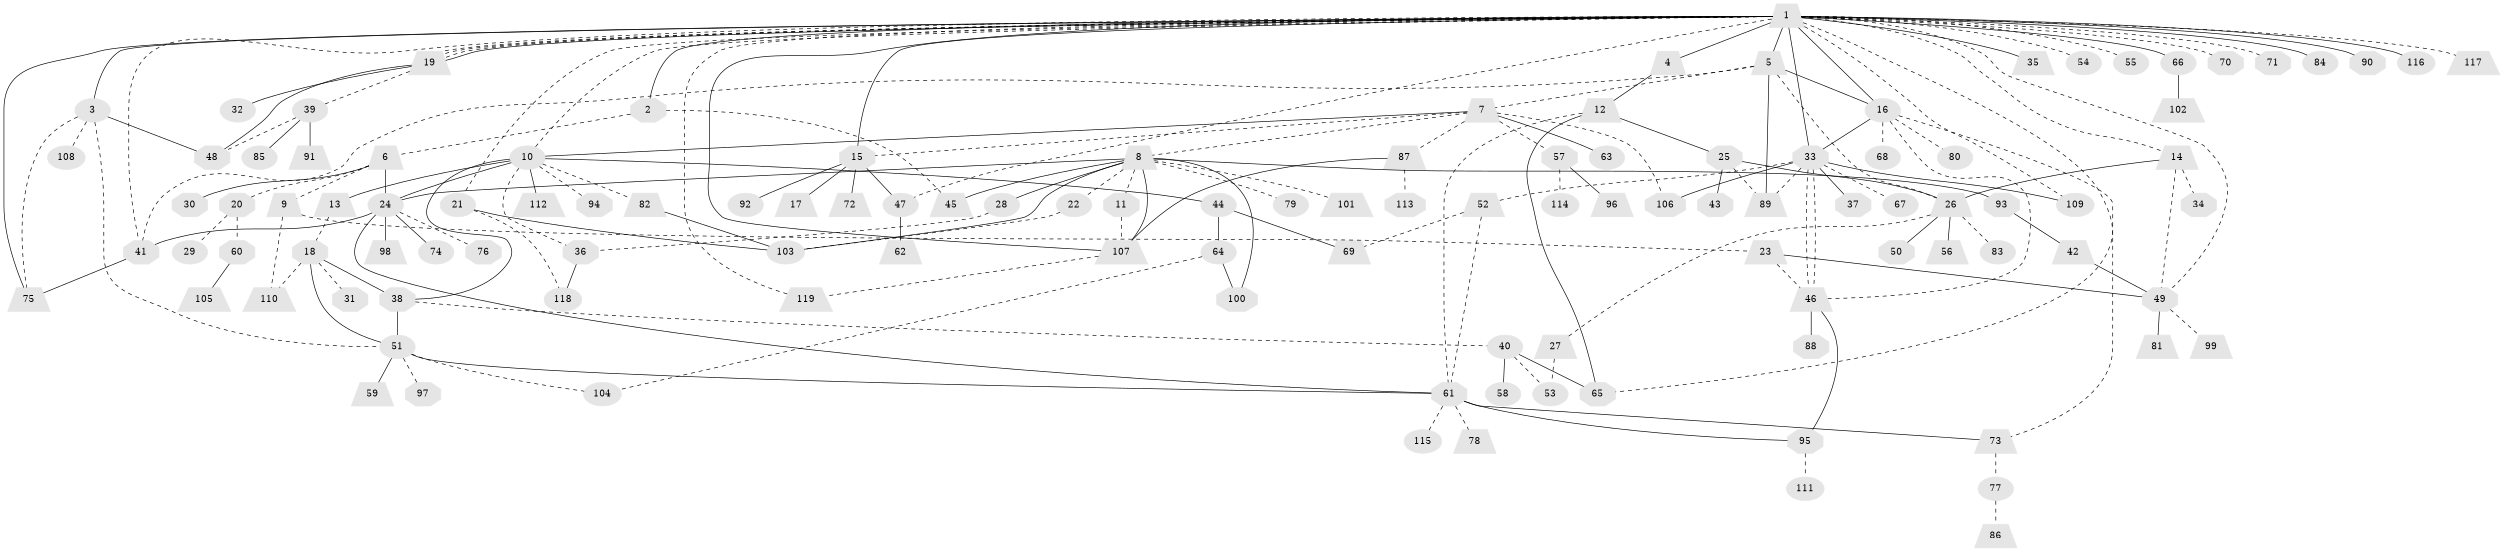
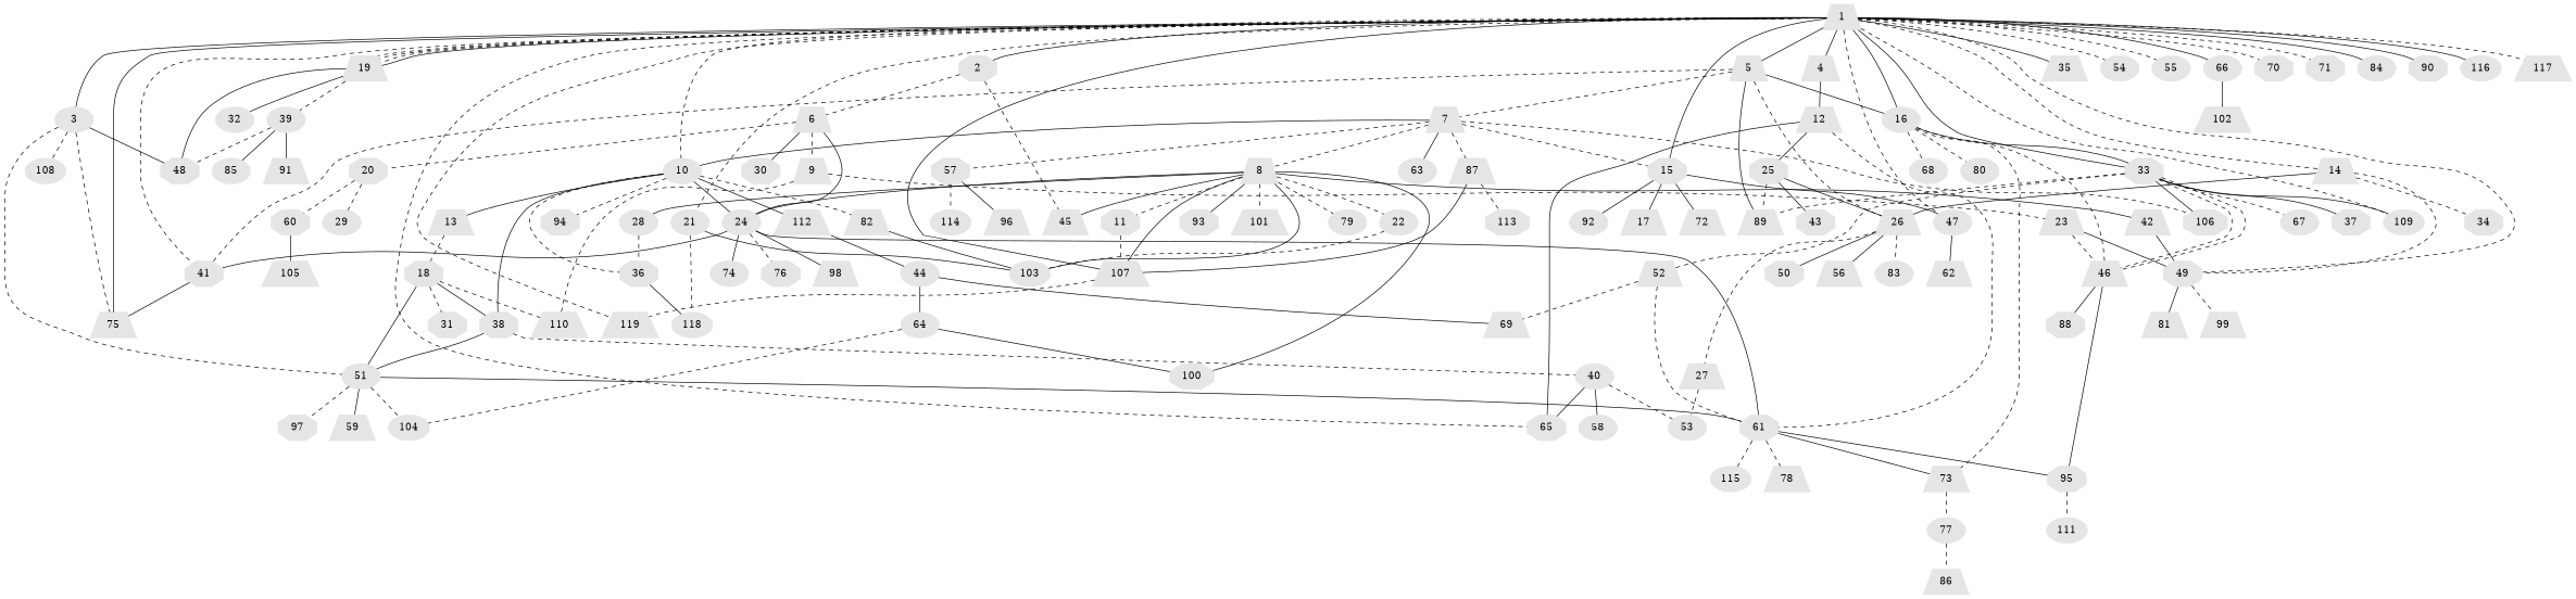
  graph {
    node [color=gray90 shape=trapezium style=filled]
    edge [style=dashed]
    2 [shape=octagon]
    1
    3 [shape=ellipse]
    4
    5
    10 [shape=ellipse]
    14
    15 [shape=octagon]
    16 [shape=ellipse]
    19
    21 [shape=ellipse]
    33 [shape=octagon]
    35
    41 [shape=octagon]
    47 [shape=ellipse]
    49 [shape=octagon]
    54 [shape=ellipse]
    55 [shape=ellipse]
    65 [shape=octagon]
    66 [shape=ellipse]
    70 [shape=octagon]
    71 [shape=octagon]
    75
    84 [shape=ellipse]
    90 [shape=octagon]
    107
    109 [shape=ellipse]
    116 [shape=ellipse]
    117
    119
    6
    45
    48 [shape=octagon]
    51 [shape=ellipse]
    108 [shape=ellipse]
    12
    7
    26
    89
    24 [shape=ellipse]
    13
    36 [shape=octagon]
    38 [shape=octagon]
    44 [shape=ellipse]
    82
    94 [shape=octagon]
    112
    34 [shape=octagon]
    17
    72
    92 [shape=ellipse]
    46
    68 [shape=ellipse]
    73
    80 [shape=ellipse]
    32 [shape=ellipse]
    39 [shape=ellipse]
    103 [shape=ellipse]
    118 [shape=ellipse]
    106 [shape=octagon]
    37 [shape=octagon]
    52
    67 [shape=ellipse]
    62
    81
    99
    102
    9
    20 [shape=octagon]
    30 [shape=octagon]
    61 [shape=octagon]
    59
    97 [shape=octagon]
    104 [shape=ellipse]
    25 [shape=octagon]
    8
    57 [shape=octagon]
    63 [shape=ellipse]
    87
    27
    50 [shape=octagon]
    56
    83 [shape=ellipse]
    23
    110
    29 [shape=ellipse]
    60 [shape=octagon]
    74 [shape=ellipse]
    76 [shape=octagon]
    98
    11 [shape=octagon]
    22 [shape=ellipse]
    28 [shape=ellipse]
    42
    79 [shape=ellipse]
    93 [shape=octagon]
    100 [shape=octagon]
    101
    96
    114 [shape=ellipse]
    113 [shape=octagon]
    18 [shape=octagon]
    40 [shape=ellipse]
    64 [shape=ellipse]
    69
    43 [shape=octagon]
    95 [shape=octagon]
    78
    115 [shape=ellipse]
    31 [shape=octagon]
    88 [shape=octagon]
    77 [shape=ellipse]
    85 [shape=ellipse]
    91
    105
    53 [shape=ellipse]
    58 [shape=ellipse]
    111 [shape=ellipse]
    86
    2 -- 6
    2 -- 45
    1 -- 2 [style=solid]
    1 -- 3 [style=solid]
    1 -- 4 [style=solid]
    1 -- 5 [style=solid]
    1 -- 10
    1 -- 14
    1 -- 15 [style=solid]
    1 -- 16 [style=solid]
    1 -- 19
    1 -- 19
    1 -- 19
    1 -- 19 [style=solid]
    1 -- 21
    1 -- 33 [style=solid]
    1 -- 35 [style=solid]
    1 -- 41
    1 -- 47
    1 -- 49
    1 -- 54
    1 -- 55
    1 -- 65
    1 -- 66 [style=solid]
    1 -- 70
    1 -- 71
    1 -- 75 [style=solid]
    1 -- 84 [style=solid]
    1 -- 90 [style=solid]
    1 -- 107 [style=solid]
    1 -- 109
    1 -- 116 [style=solid]
    1 -- 117
    1 -- 119
    3 -- 75
    3 -- 48 [style=solid]
    3 -- 51
    3 -- 108
    4 -- 12 [style=solid]
    5 -- 16 [style=solid]
    5 -- 41
    5 -- 7
    5 -- 26
    5 -- 89 [style=solid]
    10 -- 24 [style=solid]
    10 -- 13 [style=solid]
    10 -- 36
    10 -- 38 [style=solid]
-   10 -- 44 [style=solid]
+   112 -- 44 [style=solid]
    10 -- 82
    10 -- 94
    10 -- 112 [style=solid]
    14 -- 49
    14 -- 26 [style=solid]
    14 -- 34
    15 -- 47 [style=solid]
    15 -- 17 [style=solid]
    15 -- 72 [style=solid]
    15 -- 92 [style=solid]
    16 -- 33 [style=solid]
    16 -- 46
    16 -- 68
    16 -- 73
    16 -- 80
    19 -- 48 [style=solid]
    19 -- 32 [style=solid]
    19 -- 39
    21 -- 103 [style=solid]
    21 -- 118
    33 -- 109 [style=solid]
    33 -- 89
    33 -- 46
    33 -- 46
    33 -- 106 [style=solid]
    33 -- 37 [style=solid]
    33 -- 52
    33 -- 67
    41 -- 75 [style=solid]
    47 -- 62 [style=solid]
    49 -- 81 [style=solid]
    49 -- 99
    66 -- 102 [style=solid]
    107 -- 119
    6 -- 24 [style=solid]
    6 -- 9
    6 -- 20
    6 -- 30 [style=solid]
    51 -- 61 [style=solid]
    51 -- 59 [style=solid]
    51 -- 97
    51 -- 104
    12 -- 65 [style=solid]
    12 -- 61
    12 -- 25 [style=solid]
    7 -- 10 [style=solid]
    7 -- 15
    7 -- 106
    7 -- 8
    7 -- 57
    7 -- 63 [style=solid]
    7 -- 87
    26 -- 27
    26 -- 50 [style=solid]
    26 -- 56 [style=solid]
    26 -- 83
    24 -- 41 [style=solid]
    24 -- 61 [style=solid]
    24 -- 74 [style=solid]
    24 -- 76
    24 -- 98 [style=solid]
    13 -- 18
    36 -- 118 [style=solid]
    38 -- 51 [style=solid]
    38 -- 40
    44 -- 64 [style=solid]
    44 -- 69 [style=solid]
    82 -- 103 [style=solid]
    46 -- 95 [style=solid]
    46 -- 88 [style=solid]
    73 -- 77
    39 -- 48
    39 -- 85 [style=solid]
    39 -- 91 [style=solid]
    52 -- 61
    52 -- 69
    9 -- 23
    9 -- 110
    20 -- 29
    20 -- 60
    61 -- 73 [style=solid]
    61 -- 95 [style=solid]
    61 -- 78
    61 -- 115
    25 -- 26 [style=solid]
    25 -- 89
    25 -- 43 [style=solid]
    8 -- 107 [style=solid]
    8 -- 45 [style=solid]
    8 -- 24 [style=solid]
    8 -- 103 [style=solid]
    8 -- 11
    8 -- 22
    8 -- 28 [style=solid]
-   93 -- 42 [style=solid]
+   8 -- 42 [style=solid]
    8 -- 79
    8 -- 93 [style=solid]
    8 -- 100 [style=solid]
    8 -- 101
    57 -- 96 [style=solid]
    57 -- 114
    87 -- 107 [style=solid]
    87 -- 113
    27 -- 53
    23 -- 49 [style=solid]
    23 -- 46
    60 -- 105 [style=solid]
    11 -- 107
    22 -- 103
    28 -- 36
    42 -- 49 [style=solid]
    18 -- 51 [style=solid]
    18 -- 38 [style=solid]
    18 -- 110
    18 -- 31
    40 -- 65 [style=solid]
    40 -- 53
    40 -- 58 [style=solid]
    64 -- 104
    64 -- 100 [style=solid]
    95 -- 111
    77 -- 86
  }
